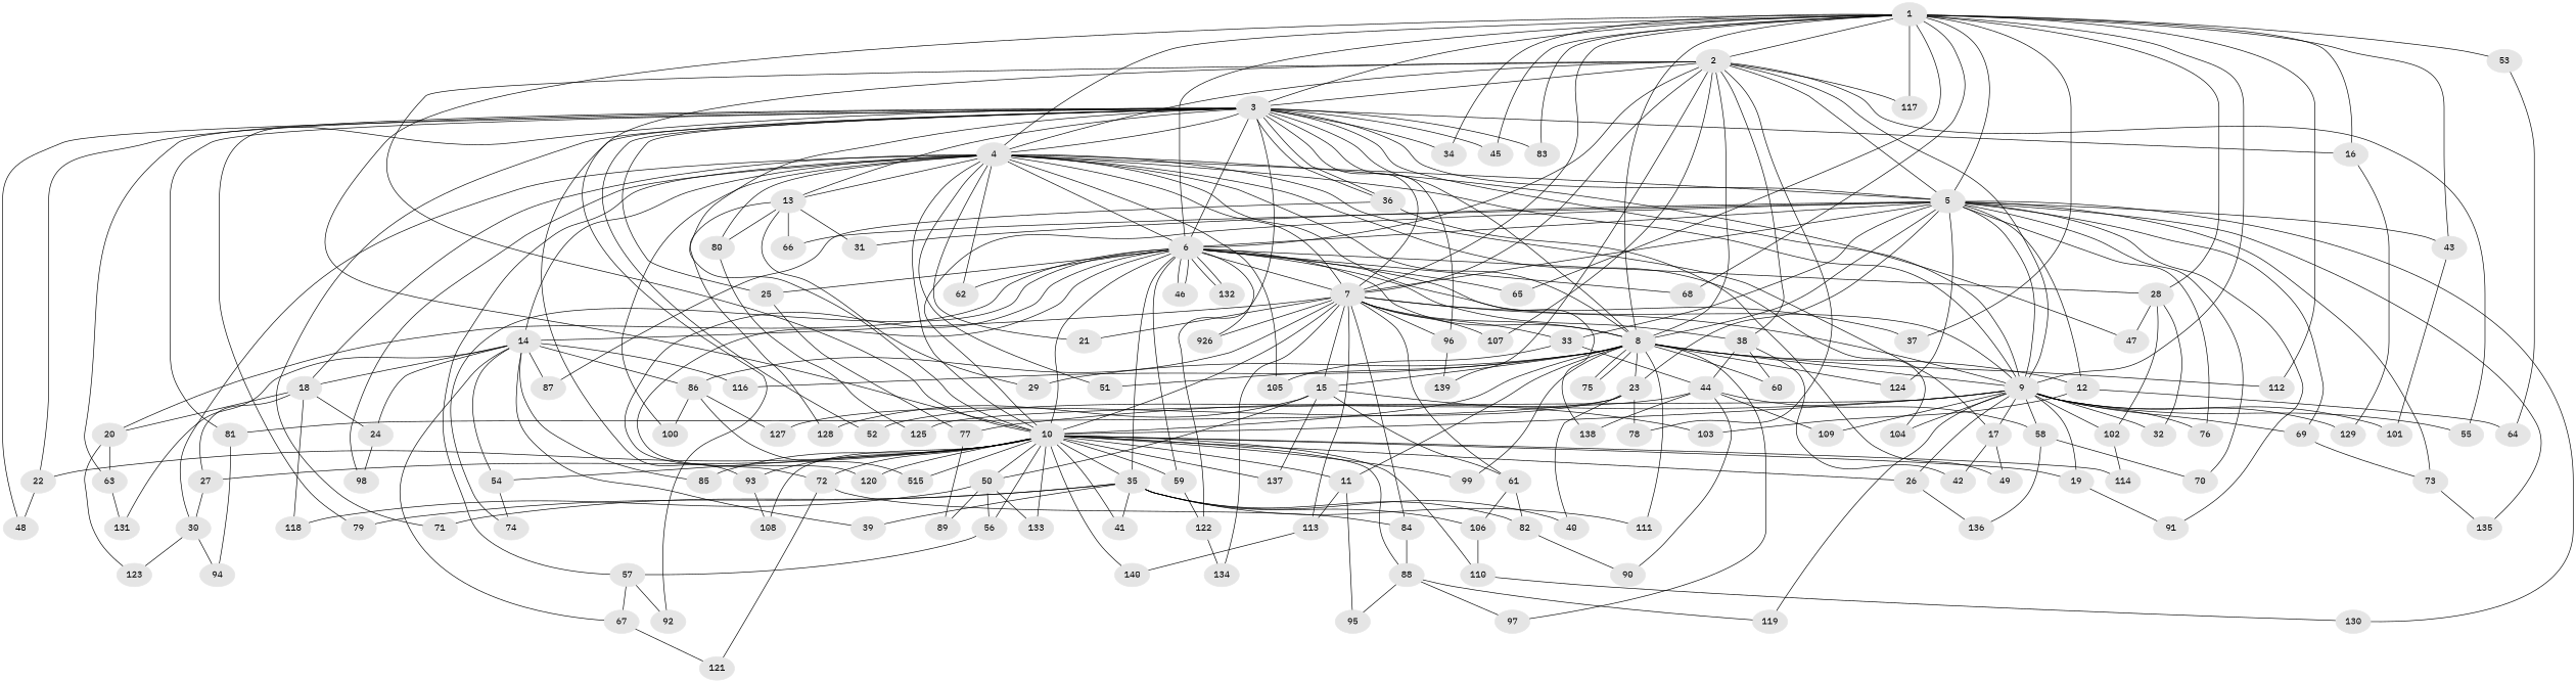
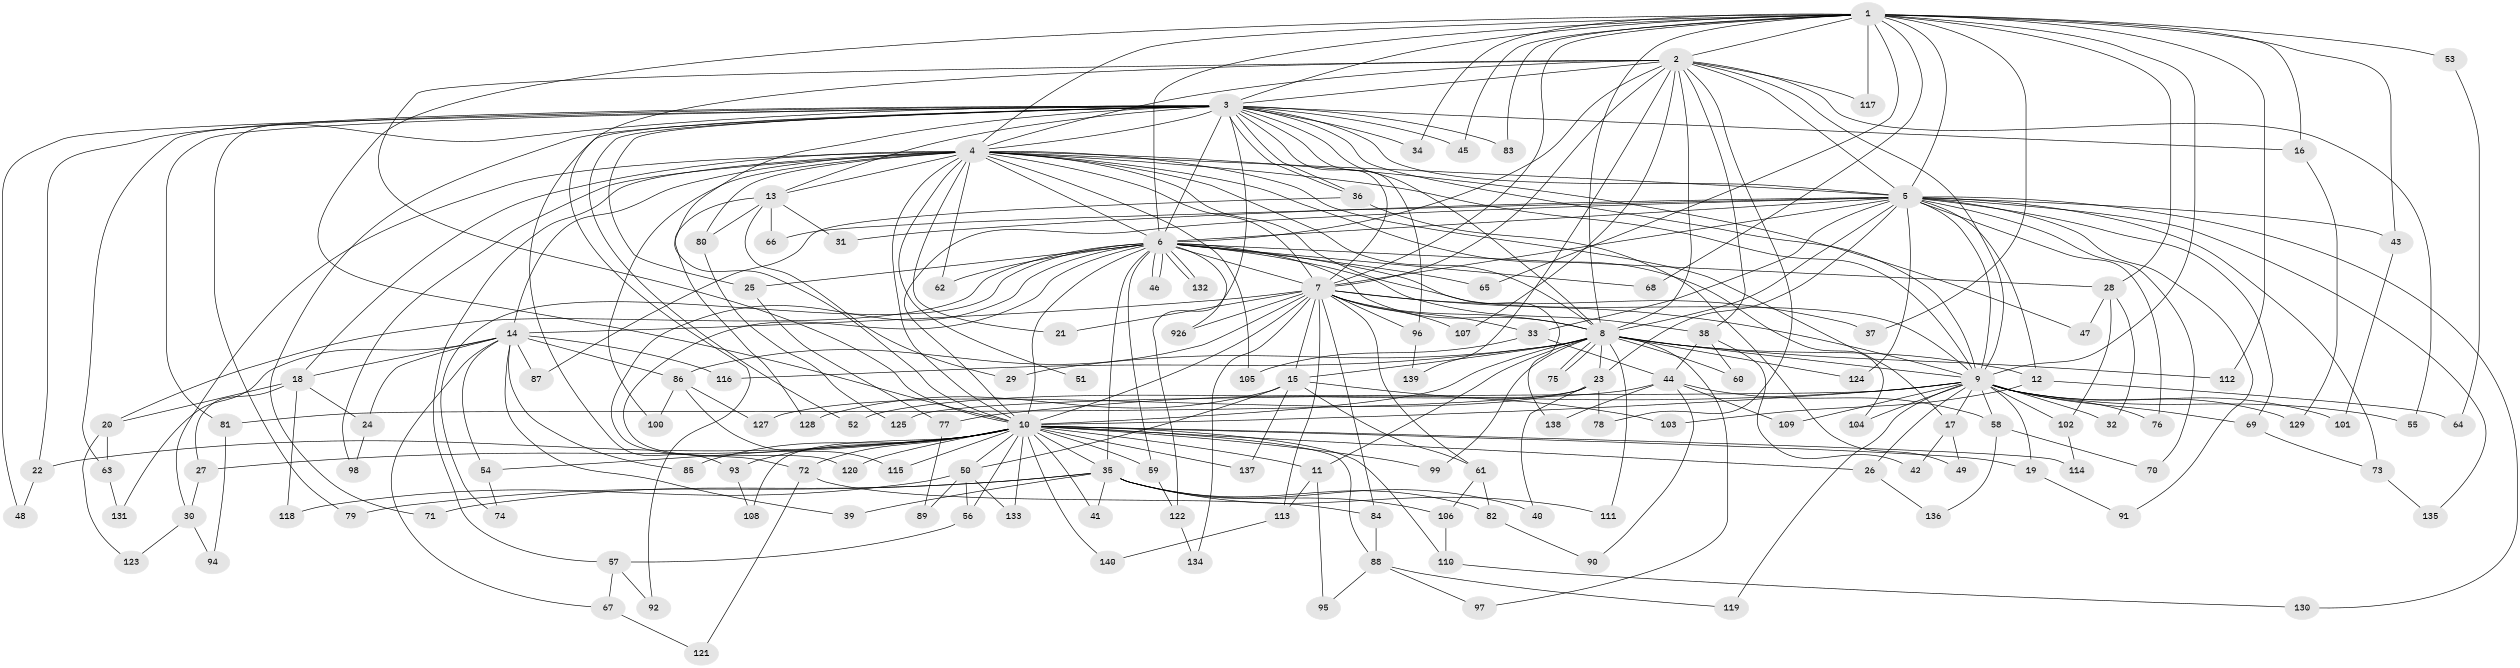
  graph {
    fontname="IBM Plex Mono"
    node [color=gray90 fontname="IBM Plex Mono" style=filled]
    edge [fontname="IBM Plex Mono"]
    1
    2
    3
    4
    5
    6
    7
    8
    9
    10
    16
    28
    34
    37
    43
    45
    53
    65
    68
    83
    112
    117
    38
    55
    78
    92
    107
    139
    13
    22
    25
    36
    48
    52
    63
    71
    79
    81
    93
    96
    122
    14
    17
    18
    21
    30
    47
    51
    57
    62
    80
    98
    100
    104
    105
    138
    12
    23
    31
    33
    66
    69
    70
    73
    76
    91
    124
    130
    135
    20
    35
    46
    59
    72
    74
    120
    n77 [label=926]
    132
    15
    61
    84
    86
    113
    134
    11
    29
    60
    75
    97
    99
    111
    116
    19
    26
    32
    58
    77
    101
    102
    109
    119
    125
    129
    27
    41
    50
    54
    56
    85
    88
    108
    110
    114
-   115 [label=515]
+   115
    133
    137
    140
    64
    42
    44
    128
    87
    49
    131
    94
    24
    39
    67
    118
    123
    103
    40
    127
    82
    106
    121
    95
    136
    89
    90
    1 -- 2
    1 -- 3
    1 -- 4
    1 -- 5
    1 -- 6
    1 -- 7
    1 -- 8
    1 -- 9
    1 -- 10
    1 -- 16
    1 -- 28
    1 -- 34
    1 -- 37
    1 -- 43
    1 -- 45
    1 -- 53
    1 -- 65
    1 -- 68
    1 -- 83
    1 -- 112
    1 -- 117
    2 -- 3
    2 -- 4
    2 -- 5
    2 -- 6
    2 -- 7
    2 -- 8
    2 -- 9
    2 -- 10
    2 -- 117
    2 -- 38
    2 -- 55
    2 -- 78
    2 -- 92
    2 -- 107
    2 -- 139
    3 -- 4
    3 -- 5
    3 -- 6
    3 -- 7
    3 -- 8
    3 -- 9
    3 -- 10
    3 -- 16
    3 -- 34
    3 -- 45
    3 -- 83
    3 -- 13
    3 -- 22
    3 -- 25
    3 -- 36
    3 -- 36
    3 -- 48
    3 -- 52
    3 -- 63
    3 -- 71
    3 -- 79
    3 -- 81
    3 -- 93
    3 -- 96
    3 -- 122
    4 -- 5
    4 -- 6
    4 -- 7
    4 -- 8
    4 -- 9
    4 -- 10
    4 -- 13
    4 -- 14
    4 -- 17
    4 -- 18
    4 -- 21
    4 -- 30
    4 -- 47
    4 -- 51
    4 -- 57
    4 -- 62
    4 -- 80
    4 -- 98
    4 -- 100
    4 -- 104
    4 -- 105
    4 -- 138
    5 -- 6
    5 -- 7
    5 -- 8
    5 -- 9
    5 -- 10
    5 -- 43
    5 -- 12
    5 -- 23
    5 -- 31
    5 -- 33
    5 -- 66
    5 -- 69
    5 -- 70
    5 -- 73
    5 -- 76
    5 -- 91
    5 -- 124
    5 -- 130
    5 -- 135
    6 -- 7
    6 -- 8
    6 -- 9
    6 -- 10
    6 -- 28
    6 -- 65
    6 -- 68
    6 -- 38
    6 -- 25
    6 -- 62
    6 -- 20
    6 -- 35
    6 -- 46
    6 -- 46
    6 -- 59
    6 -- 72
    6 -- 74
    6 -- 120
    6 -- n77
    6 -- 132
    6 -- 132
    7 -- 8
    7 -- 9
    7 -- 10
    7 -- 37
    7 -- 107
    7 -- 96
    7 -- 14
    7 -- 21
    7 -- 33
    7 -- n77
    7 -- 15
    7 -- 61
    7 -- 84
    7 -- 86
    7 -- 113
    7 -- 134
    8 -- 9
    8 -- 10
    8 -- 112
-   8 -- 51
    8 -- 12
    8 -- 23
    8 -- 124
    8 -- 15
    8 -- 11
    8 -- 29
    8 -- 60
    8 -- 75
    8 -- 75
    8 -- 97
    8 -- 99
    8 -- 111
    8 -- 116
    9 -- 10
    9 -- 55
    9 -- 17
    9 -- 104
    9 -- 69
    9 -- 76
    9 -- 19
    9 -- 26
    9 -- 32
    9 -- 58
    9 -- 77
    9 -- 101
    9 -- 102
    9 -- 109
    9 -- 119
    9 -- 125
    9 -- 129
    10 -- 22
    10 -- 93
    10 -- 35
    10 -- 59
    10 -- 72
    10 -- 120
    10 -- 11
    10 -- 99
    10 -- 19
    10 -- 26
    10 -- 27
    10 -- 41
    10 -- 50
    10 -- 54
    10 -- 56
    10 -- 85
    10 -- 88
    10 -- 108
    10 -- 110
    10 -- 114
    10 -- 115
    10 -- 133
    10 -- 137
    10 -- 140
    16 -- 129
    28 -- 47
    28 -- 32
    28 -- 102
    43 -- 101
    53 -- 64
    38 -- 60
    38 -- 42
    38 -- 44
    13 -- 80
    13 -- 31
    13 -- 66
    13 -- 29
    13 -- 128
    22 -- 48
    25 -- 77
    36 -- 87
    36 -- 49
    63 -- 131
    81 -- 94
    93 -- 108
    96 -- 139
    122 -- 134
    14 -- 18
    14 -- 86
    14 -- 116
    14 -- 54
    14 -- 85
    14 -- 87
    14 -- 131
    14 -- 24
    14 -- 39
    14 -- 67
    17 -- 42
    17 -- 49
    18 -- 20
    18 -- 27
    18 -- 24
    18 -- 118
    30 -- 94
    30 -- 123
    57 -- 92
    57 -- 67
    80 -- 125
    12 -- 64
    12 -- 103
    23 -- 78
    23 -- 81
    23 -- 40
    23 -- 127
    33 -- 105
    33 -- 44
    69 -- 73
    73 -- 135
    20 -- 63
    20 -- 123
    35 -- 71
    35 -- 79
    35 -- 111
    35 -- 41
    35 -- 39
    35 -- 40
    35 -- 82
    35 -- 106
    59 -- 122
    72 -- 84
    72 -- 121
    15 -- 61
    15 -- 50
    15 -- 137
    15 -- 128
    15 -- 103
    61 -- 82
    61 -- 106
    84 -- 88
    86 -- 100
    86 -- 115
    86 -- 127
    113 -- 140
    11 -- 113
    11 -- 95
    19 -- 91
    26 -- 136
    58 -- 70
    58 -- 136
    77 -- 89
    102 -- 114
    27 -- 30
    50 -- 56
    50 -- 133
    50 -- 118
    50 -- 89
    54 -- 74
    56 -- 57
    88 -- 97
    88 -- 119
    88 -- 95
    110 -- 130
    44 -- 52
    44 -- 138
    44 -- 58
    44 -- 109
    44 -- 90
    24 -- 98
    67 -- 121
    82 -- 90
    106 -- 110
  }
